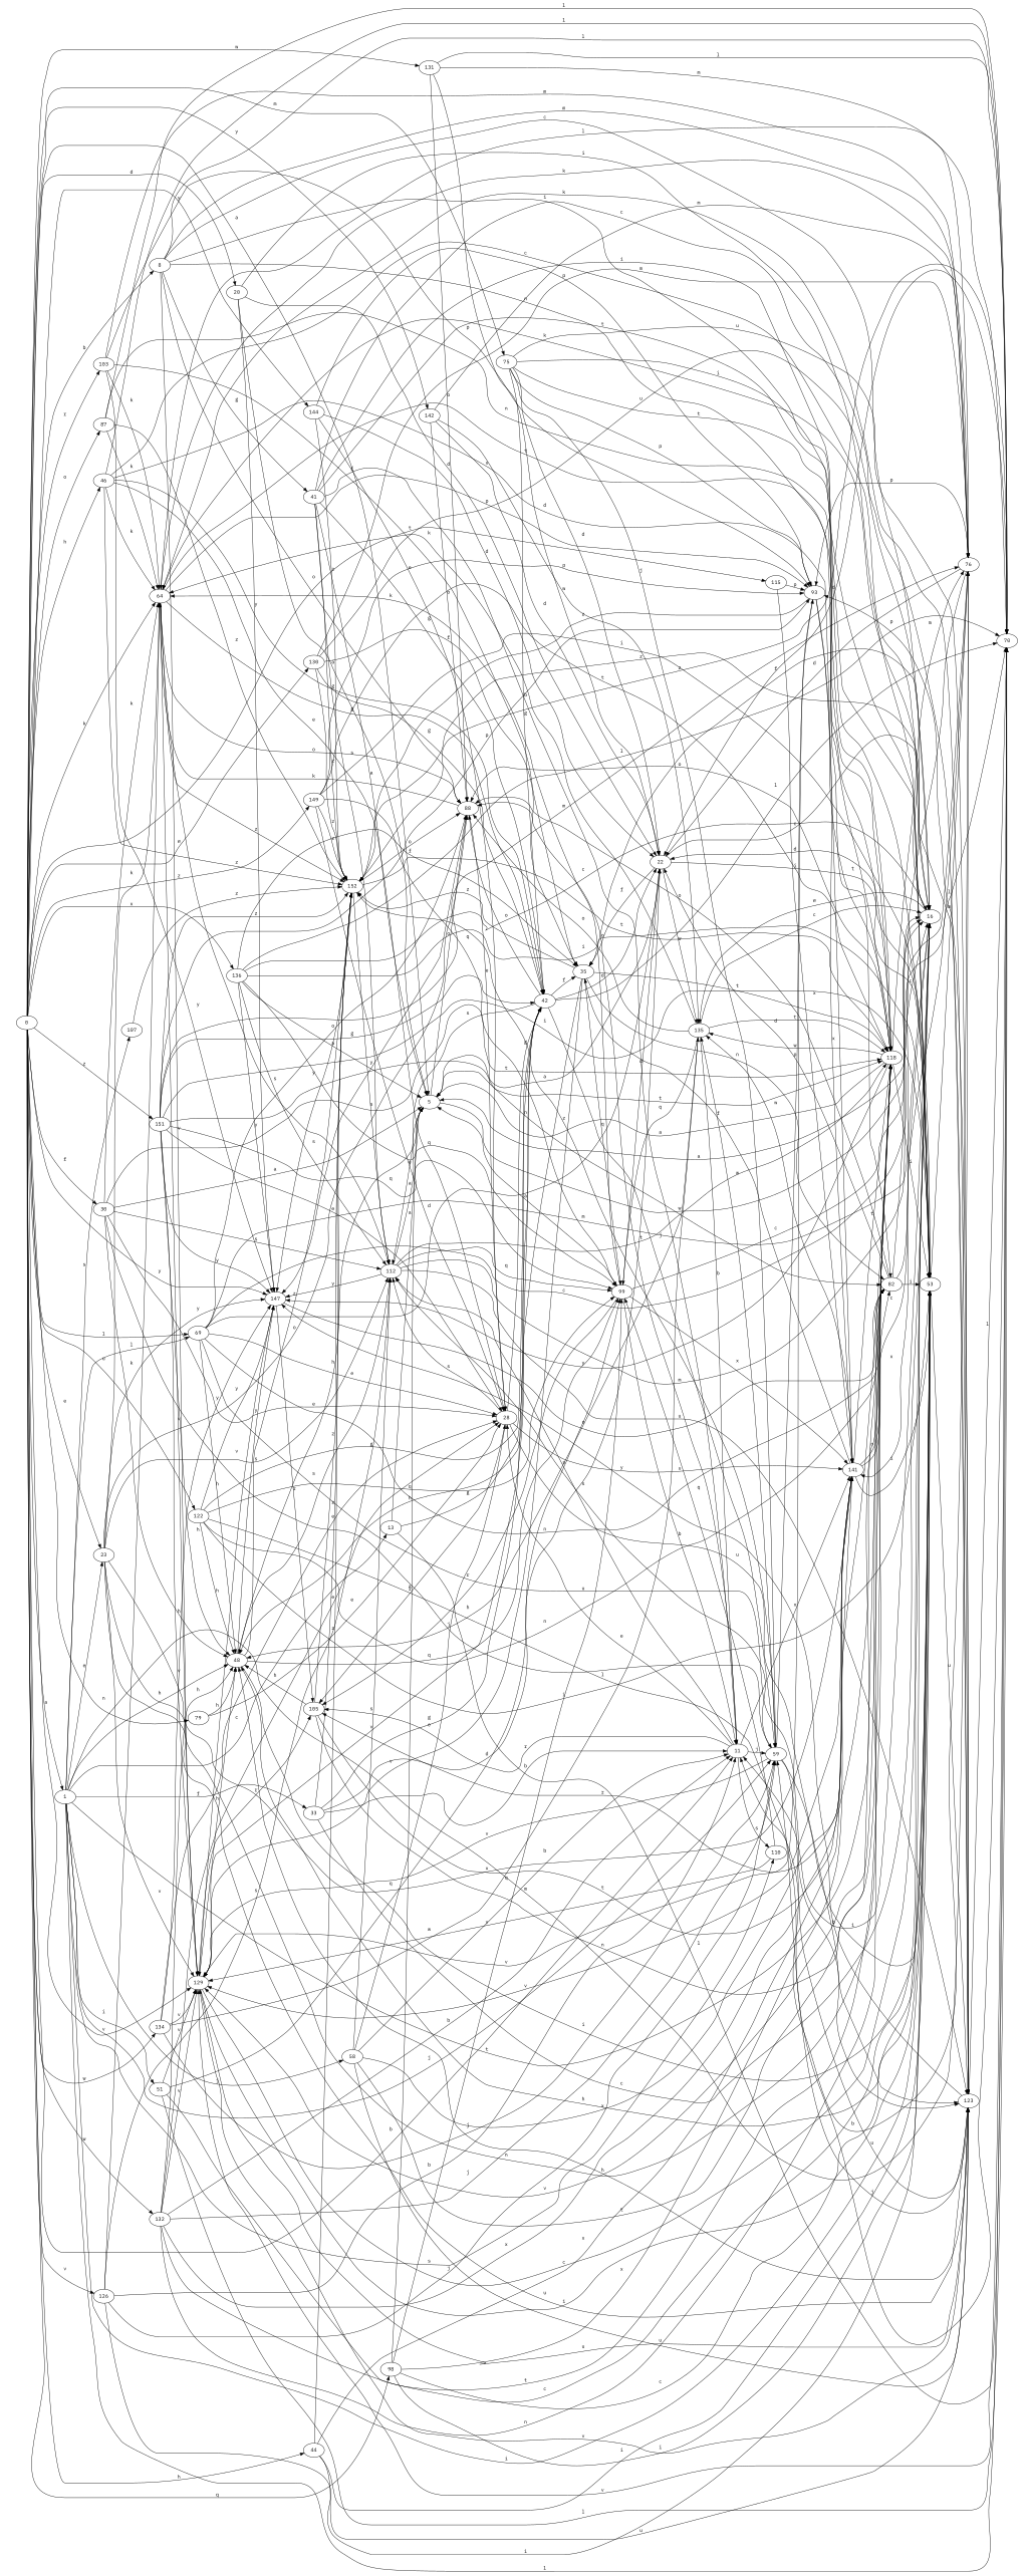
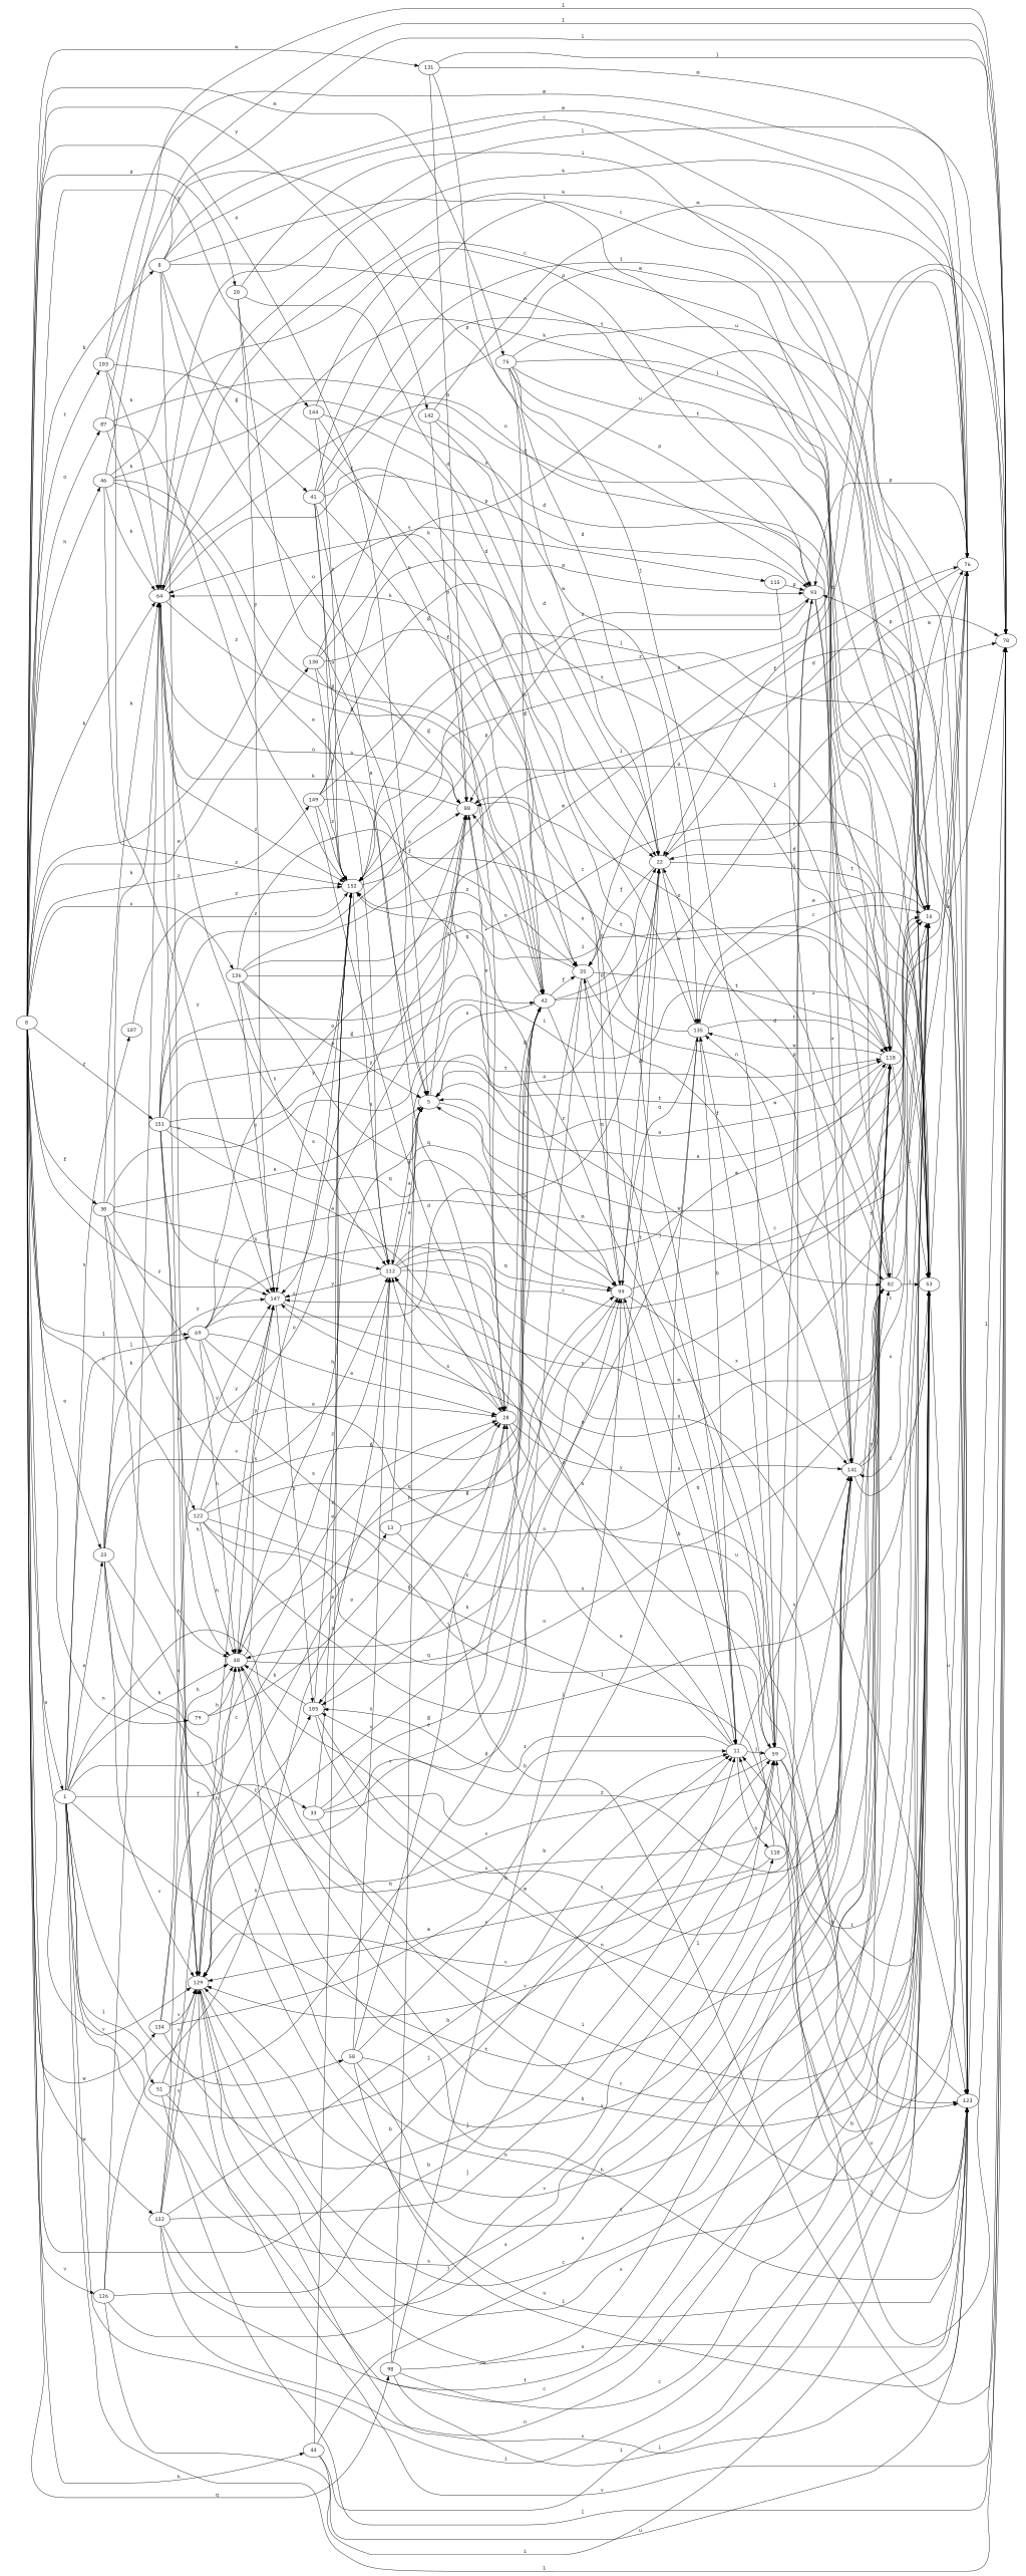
  strict digraph {
    fontname="IBM Plex Mono"
    rankdir=LR
    node [fontname="IBM Plex Mono"]
    edge [fontname="IBM Plex Mono"]
    0
    1
    5
    8
    11
    20
    23
    30
    44
    46
    64
    69
    75
    79
    87
    98
    103
    115
    122
    126
    129
    130
    131
    132
    134
    136
    142
    144
    147
    149
    151
    13
    33
    48
    51
    53
    58
    59
    70
    76
    107
    110
    118
    16
    88
    41
    82
    28
    105
    112
    141
    22
    123
    152
    42
    93
    99
    35
    135
    0 -> 1 [label=a]
    0 -> 5 [label=a]
    0 -> 8 [label=b]
    0 -> 11 [label=b]
    0 -> 20 [label=d]
    0 -> 23 [label=e]
    0 -> 30 [label=f]
    0 -> 44 [label=h]
    0 -> 46 [label=h]
    0 -> 64 [label=k]
    0 -> 69 [label=l]
    0 -> 75 [label=m]
    0 -> 79 [label=n]
    0 -> 87 [label=o]
    0 -> 98 [label=q]
    0 -> 103 [label=r]
    0 -> 115 [label=t]
    0 -> 122 [label=u]
    0 -> 126 [label=v]
    0 -> 129 [label=v]
    0 -> 130 [label=w]
    0 -> 131 [label=w]
    0 -> 132 [label=w]
    0 -> 134 [label=w]
    0 -> 136 [label=x]
    0 -> 142 [label=y]
    0 -> 144 [label=y]
    0 -> 147 [label=y]
    0 -> 149 [label=z]
    0 -> 151 [label=z]
    1 -> 23 [label=e]
    1 -> 69 [label=l]
    1 -> 13 [label=c]
    1 -> 33 [label=f]
    1 -> 48 [label=h]
    1 -> 51 [label=i]
    1 -> 53 [label=i]
    1 -> 58 [label=j]
    1 -> 59 [label=j]
    1 -> 70 [label=l]
    1 -> 76 [label=m]
    1 -> 107 [label=s]
    1 -> 110 [label=s]
    1 -> 118 [label=t]
    5 -> 48 [label=h]
    5 -> 118 [label=t]
    5 -> 16 [label=w]
    5 -> 88 [label=o]
    8 -> 129 [label=v]
    8 -> 53 [label=i]
    8 -> 70 [label=l]
    8 -> 76 [label=m]
    8 -> 16 [label=c]
    8 -> 88 [label=o]
    8 -> 41 [label=g]
    8 -> 82 [label=n]
    11 -> 59 [label=j]
    11 -> 110 [label=s]
    11 -> 88 [label=o]
    11 -> 28 [label=e]
    11 -> 105 [label=r]
    11 -> 112 [label=s]
    11 -> 141 [label=x]
    20 -> 5 [label=a]
    20 -> 147 [label=y]
    20 -> 53 [label=i]
    20 -> 22 [label=d]
    23 -> 64 [label=k]
    23 -> 129 [label=v]
    23 -> 147 [label=y]
    23 -> 88 [label=o]
    23 -> 82 [label=n]
    23 -> 112 [label=s]
    23 -> 141 [label=x]
    23 -> 123 [label=u]
    30 -> 5 [label=a]
    30 -> 64 [label=k]
    30 -> 48 [label=h]
    30 -> 59 [label=j]
    30 -> 118 [label=t]
    30 -> 28 [label=e]
    30 -> 112 [label=s]
    44 -> 53 [label=i]
    44 -> 141 [label=x]
    44 -> 123 [label=u]
    44 -> 152 [label=z]
    46 -> 64 [label=k]
    46 -> 70 [label=l]
    46 -> 16 [label=c]
    46 -> 28 [label=e]
    46 -> 141 [label=x]
    46 -> 152 [label=z]
    46 -> 42 [label=g]
    64 -> 129 [label=v]
    64 -> 70 [label=l]
    64 -> 118 [label=t]
    64 -> 88 [label=o]
    64 -> 112 [label=s]
    64 -> 152 [label=z]
    64 -> 42 [label=g]
    64 -> 93 [label=p]
    69 -> 48 [label=h]
    69 -> 76 [label=m]
    69 -> 16 [label=c]
    69 -> 88 [label=o]
    69 -> 82 [label=n]
    69 -> 28 [label=e]
    69 -> 22 [label=d]
    69 -> 123 [label=u]
    75 -> 53 [label=i]
    75 -> 59 [label=j]
    75 -> 118 [label=t]
    75 -> 22 [label=d]
    75 -> 123 [label=u]
    75 -> 42 [label=g]
    75 -> 93 [label=p]
    79 -> 48 [label=h]
    79 -> 28 [label=e]
    87 -> 64 [label=k]
    87 -> 70 [label=l]
-   87 -> 118 [label=n]
+   87 -> 82 [label=n]
    87 -> 152 [label=z]
    98 -> 5 [label=a]
    98 -> 53 [label=i]
    98 -> 16 [label=c]
    98 -> 141 [label=x]
    98 -> 99 [label=q]
    103 -> 64 [label=k]
    103 -> 147 [label=y]
    103 -> 76 [label=m]
    103 -> 93 [label=p]
    103 -> 35 [label=f]
    115 -> 141 [label=x]
    115 -> 93 [label=p]
    122 -> 147 [label=y]
    122 -> 48 [label=h]
    122 -> 53 [label=i]
    122 -> 70 [label=l]
    122 -> 82 [label=n]
    122 -> 42 [label=g]
    122 -> 99 [label=q]
    126 -> 11 [label=b]
    126 -> 64 [label=k]
    126 -> 53 [label=i]
    126 -> 59 [label=j]
    126 -> 112 [label=s]
    129 -> 48 [label=h]
    129 -> 53 [label=i]
    129 -> 16 [label=c]
    129 -> 105 [label=r]
    129 -> 123 [label=u]
    130 -> 76 [label=m]
    130 -> 123 [label=u]
    130 -> 152 [label=z]
    130 -> 42 [label=g]
    130 -> 35 [label=f]
    131 -> 70 [label=l]
    131 -> 76 [label=m]
    131 -> 88 [label=o]
    131 -> 22 [label=d]
    132 -> 11 [label=b]
    132 -> 129 [label=v]
    132 -> 48 [label=h]
    132 -> 59 [label=j]
    132 -> 118 [label=t]
    132 -> 82 [label=n]
    132 -> 28 [label=e]
    132 -> 141 [label=x]
    134 -> 129 [label=v]
    134 -> 147 [label=y]
    134 -> 59 [label=j]
    134 -> 28 [label=e]
    134 -> 135 [label=w]
    136 -> 5 [label=a]
    136 -> 147 [label=y]
    136 -> 53 [label=i]
    136 -> 70 [label=l]
    136 -> 16 [label=c]
    136 -> 112 [label=s]
    136 -> 99 [label=q]
    136 -> 35 [label=f]
    142 -> 76 [label=m]
    142 -> 88 [label=o]
    142 -> 22 [label=d]
    142 -> 135 [label=w]
    144 -> 28 [label=e]
    144 -> 22 [label=d]
    144 -> 152 [label=z]
    144 -> 93 [label=p]
    147 -> 129 [label=v]
    147 -> 82 [label=n]
    147 -> 105 [label=r]
    149 -> 53 [label=i]
    149 -> 118 [label=t]
    149 -> 28 [label=e]
    149 -> 152 [label=z]
    149 -> 93 [label=p]
    149 -> 99 [label=q]
    151 -> 129 [label=v]
    151 -> 147 [label=y]
    151 -> 48 [label=h]
    151 -> 53 [label=i]
    151 -> 76 [label=m]
    151 -> 82 [label=n]
    151 -> 28 [label=e]
    151 -> 152 [label=z]
    151 -> 42 [label=g]
    151 -> 93 [label=p]
    151 -> 99 [label=q]
    13 -> 5 [label=a]
    13 -> 70 [label=l]
    13 -> 42 [label=g]
    33 -> 11 [label=b]
    33 -> 16 [label=c]
    33 -> 22 [label=d]
    33 -> 152 [label=z]
    33 -> 42 [label=g]
    48 -> 147 [label=y]
    48 -> 53 [label=i]
    48 -> 112 [label=s]
    48 -> 152 [label=z]
    48 -> 99 [label=q]
    51 -> 129 [label=v]
    51 -> 70 [label=l]
    51 -> 16 [label=c]
    51 -> 99 [label=q]
    53 -> 48 [label=h]
    53 -> 76 [label=m]
    53 -> 22 [label=d]
    53 -> 123 [label=u]
    58 -> 11 [label=b]
    58 -> 118 [label=t]
    58 -> 28 [label=e]
    58 -> 112 [label=s]
    58 -> 141 [label=x]
    58 -> 123 [label=u]
    59 -> 129 [label=v]
    59 -> 53 [label=i]
    59 -> 112 [label=s]
    59 -> 123 [label=u]
    59 -> 152 [label=z]
    59 -> 93 [label=p]
    59 -> 135 [label=w]
    70 -> 129 [label=v]
    70 -> 22 [label=d]
    70 -> 152 [label=z]
    76 -> 5 [label=a]
    76 -> 11 [label=b]
    76 -> 64 [label=k]
    76 -> 22 [label=d]
    76 -> 93 [label=p]
    107 -> 152 [label=z]
    110 -> 129 [label=v]
    110 -> 99 [label=q]
    118 -> 5 [label=a]
    118 -> 129 [label=v]
    118 -> 147 [label=y]
    118 -> 53 [label=i]
    118 -> 76 [label=m]
    118 -> 88 [label=o]
    118 -> 105 [label=r]
    118 -> 135 [label=w]
    16 -> 11 [label=b]
    16 -> 64 [label=k]
    16 -> 141 [label=x]
    16 -> 152 [label=z]
    16 -> 135 [label=w]
    88 -> 64 [label=k]
    88 -> 147 [label=y]
    88 -> 28 [label=e]
    41 -> 5 [label=a]
    41 -> 11 [label=b]
    41 -> 53 [label=i]
    41 -> 118 [label=t]
    41 -> 16 [label=c]
    41 -> 112 [label=s]
    41 -> 152 [label=z]
    41 -> 42 [label=g]
    82 -> 53 [label=i]
    82 -> 70 [label=l]
    82 -> 16 [label=c]
    82 -> 88 [label=o]
    82 -> 22 [label=d]
    28 -> 105 [label=r]
    28 -> 112 [label=s]
    28 -> 141 [label=x]
    28 -> 123 [label=u]
    28 -> 42 [label=g]
    105 -> 48 [label=h]
    105 -> 118 [label=t]
    105 -> 82 [label=n]
    105 -> 152 [label=z]
    112 -> 5 [label=a]
    112 -> 147 [label=y]
    112 -> 76 [label=m]
    112 -> 118 [label=t]
    112 -> 123 [label=u]
    112 -> 99 [label=q]
    141 -> 129 [label=v]
    141 -> 53 [label=i]
    141 -> 118 [label=t]
    141 -> 16 [label=c]
    141 -> 82 [label=n]
    141 -> 35 [label=f]
    141 -> 135 [label=w]
    22 -> 5 [label=a]
    22 -> 53 [label=i]
    22 -> 16 [label=c]
    22 -> 35 [label=f]
    22 -> 135 [label=w]
    123 -> 64 [label=k]
    123 -> 129 [label=v]
    123 -> 147 [label=y]
    123 -> 48 [label=h]
    123 -> 59 [label=j]
    123 -> 70 [label=l]
    123 -> 93 [label=p]
    123 -> 35 [label=f]
    152 -> 147 [label=y]
    152 -> 118 [label=t]
    152 -> 88 [label=o]
    152 -> 112 [label=s]
    42 -> 129 [label=v]
    42 -> 59 [label=j]
    42 -> 70 [label=l]
    42 -> 88 [label=o]
    42 -> 112 [label=s]
    42 -> 22 [label=d]
    42 -> 35 [label=f]
    93 -> 129 [label=v]
    93 -> 118 [label=t]
    93 -> 141 [label=x]
    93 -> 152 [label=z]
    99 -> 5 [label=a]
    99 -> 11 [label=b]
    99 -> 64 [label=k]
    99 -> 16 [label=c]
    99 -> 105 [label=r]
    99 -> 141 [label=x]
    99 -> 22 [label=d]
    35 -> 129 [label=v]
    35 -> 48 [label=h]
    35 -> 118 [label=t]
    35 -> 82 [label=n]
    35 -> 152 [label=z]
    35 -> 99 [label=q]
    135 -> 11 [label=b]
    135 -> 64 [label=k]
    135 -> 48 [label=h]
    135 -> 118 [label=t]
    135 -> 16 [label=c]
    135 -> 88 [label=o]
    135 -> 99 [label=q]
  }
